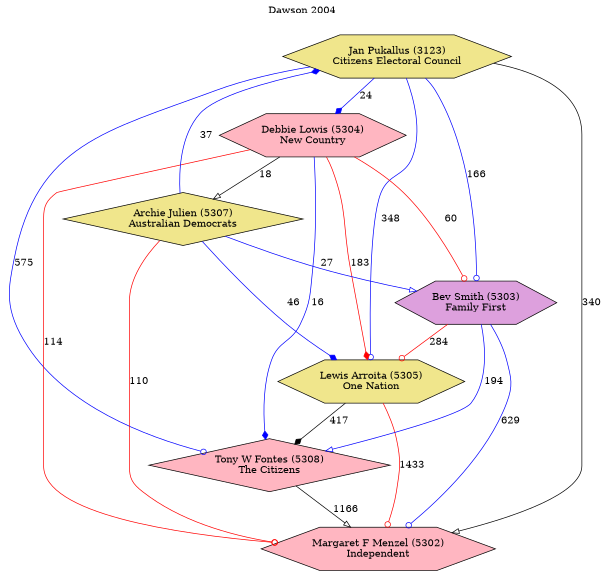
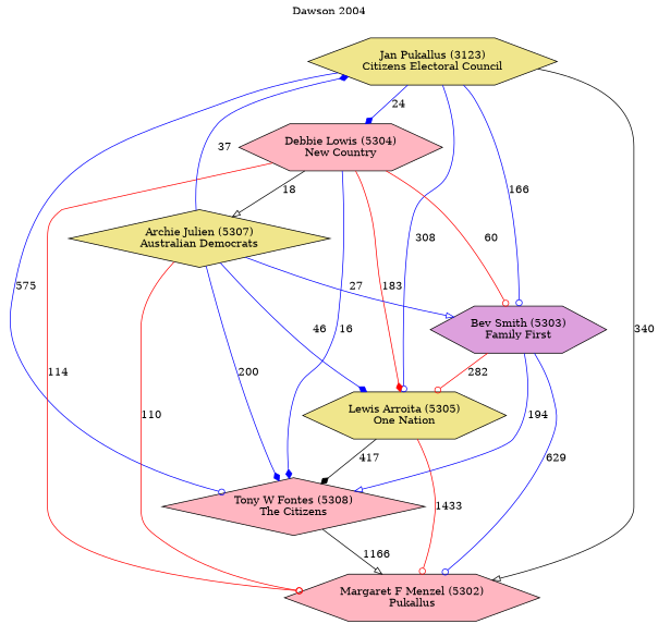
  digraph {
    label="Dawson 2004"
    labelloc=t
    mclimit=10
    node [fillcolor=lightpink shape=hexagon style=filled]
    edge [arrowhead=odot color=blue]
-   n1 [label="Margaret F Menzel (5302)\nIndependent"]
+   n1 [label="Margaret F Menzel (5302)\nPukallus"]
    n2 [label="Tony W Fontes (5308)\nThe Citizens" shape=diamond]
    n3 [fillcolor=khaki label="Lewis Arroita (5305)\nOne Nation"]
    n4 [fillcolor=plum label="Bev Smith (5303)\nFamily First"]
    n5 [fillcolor=khaki label="Jan Pukallus (3123)\nCitizens Electoral Council"]
    n6 [label="Debbie Lowis (5304)\nNew Country"]
    n7 [fillcolor=khaki label="Archie Julien (5307)\nAustralian Democrats" shape=diamond]
    n2 -> n1 [arrowhead=onormal color=black label=1166]
    n3 -> n1 [color=red label=1433]
    n3 -> n2 [arrowhead=diamond color=black label=417]
    n4 -> n1 [label=629]
    n4 -> n2 [arrowhead=onormal label=194]
-   n4 -> n3 [color=red label=284]
+   n4 -> n3 [color=red label=282]
    n5 -> n1 [arrowhead=onormal color=black label=340]
    n5 -> n2 [label=575]
-   n5 -> n3 [label=348]
+   n5 -> n3 [label=308]
    n5 -> n4 [label=166]
    n5 -> n6 [arrowhead=diamond label=24]
    n6 -> n1 [color=red label=114]
    n6 -> n2 [arrowhead=diamond label=16]
    n6 -> n3 [arrowhead=diamond color=red label=183]
    n6 -> n4 [color=red label=60]
    n6 -> n7 [arrowhead=onormal color=black label=18]
    n7 -> n1 [color=red label=110]
+   n7 -> n2 [arrowhead=diamond label=200]
    n7 -> n3 [arrowhead=diamond label=46]
    n7 -> n4 [arrowhead=onormal label=27]
    n7 -> n5 [arrowhead=diamond label=37]
  }
